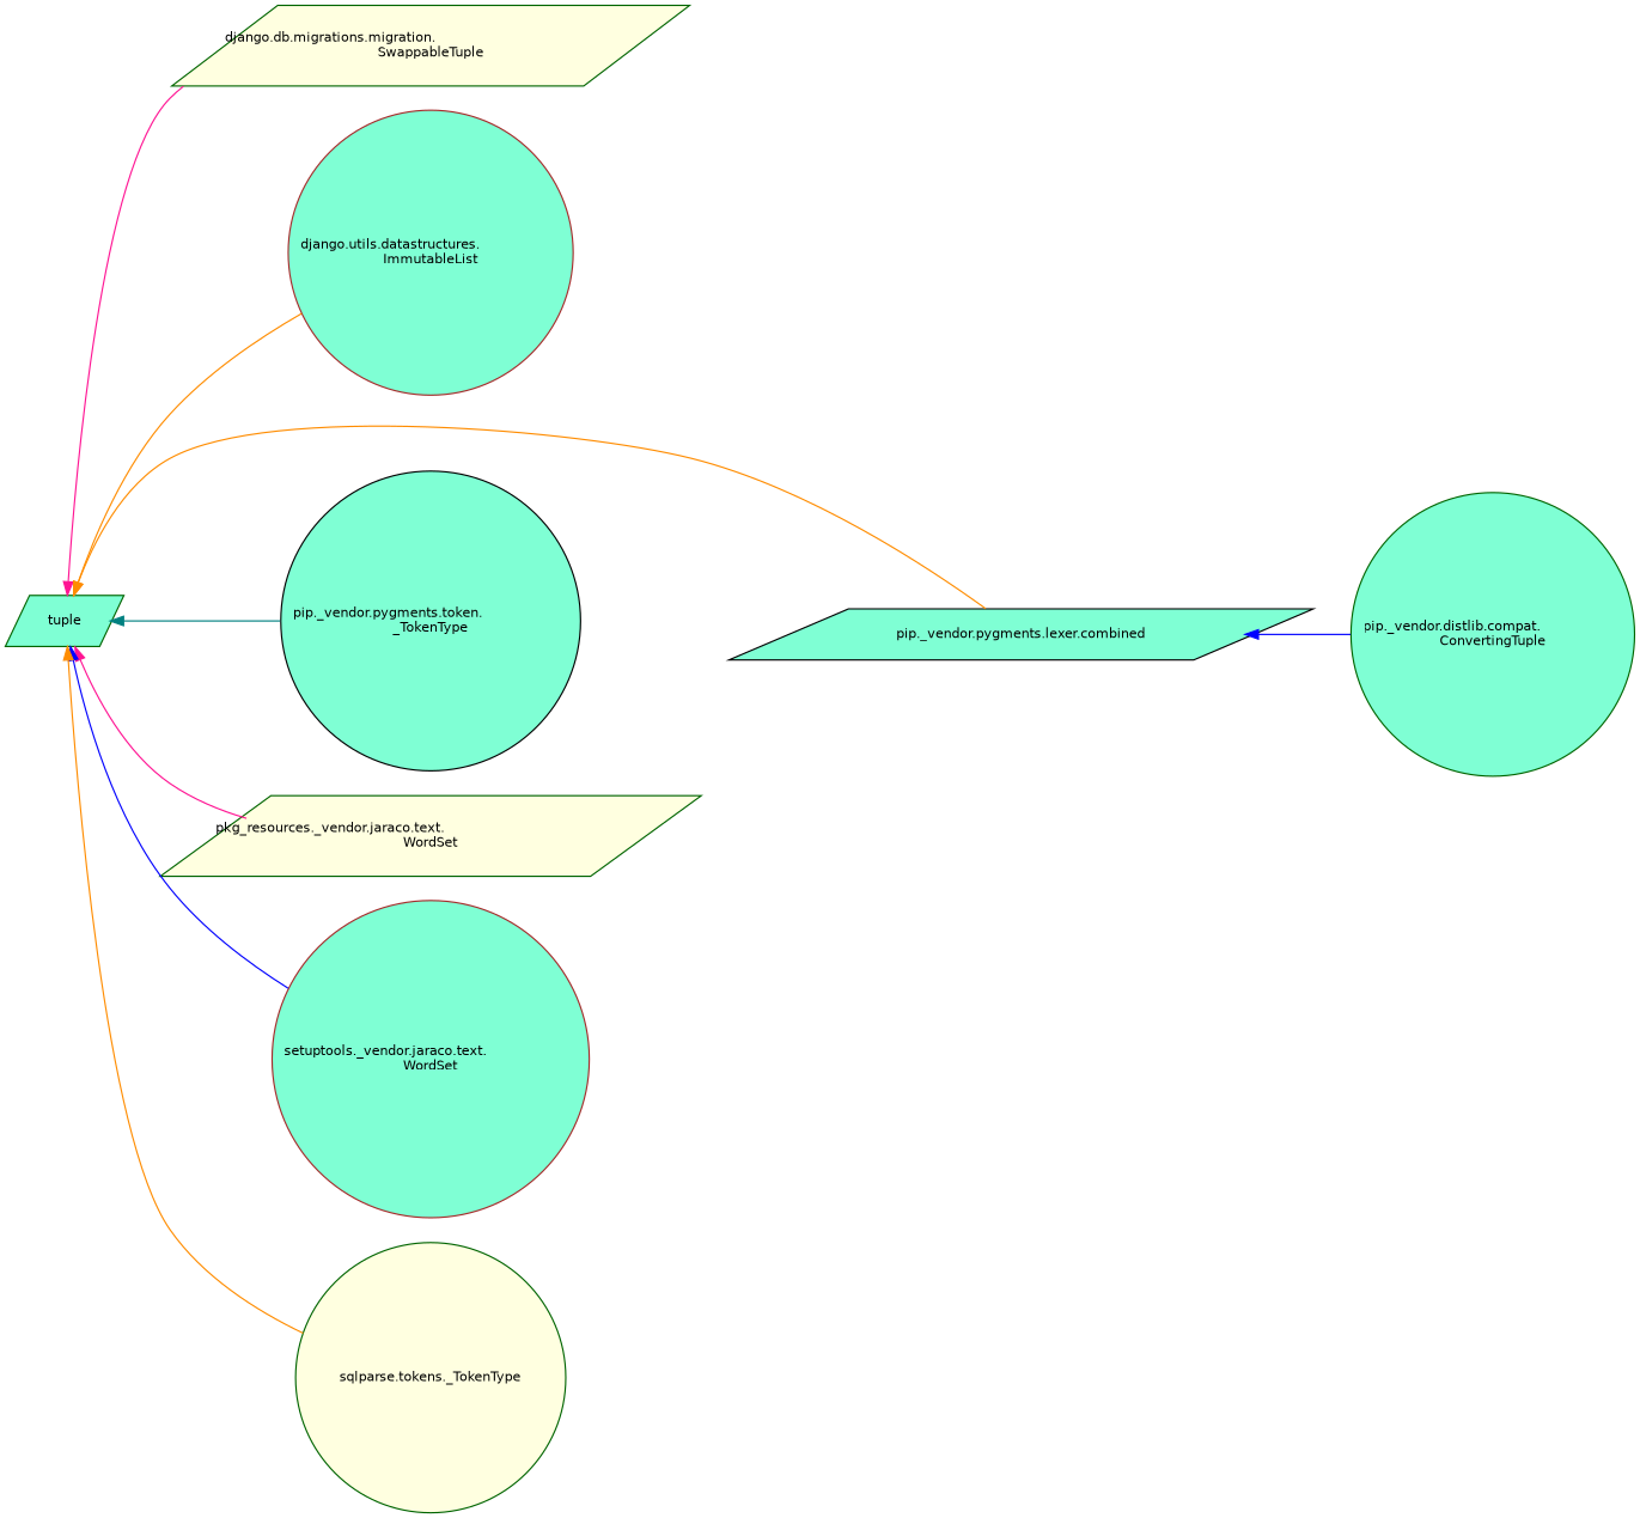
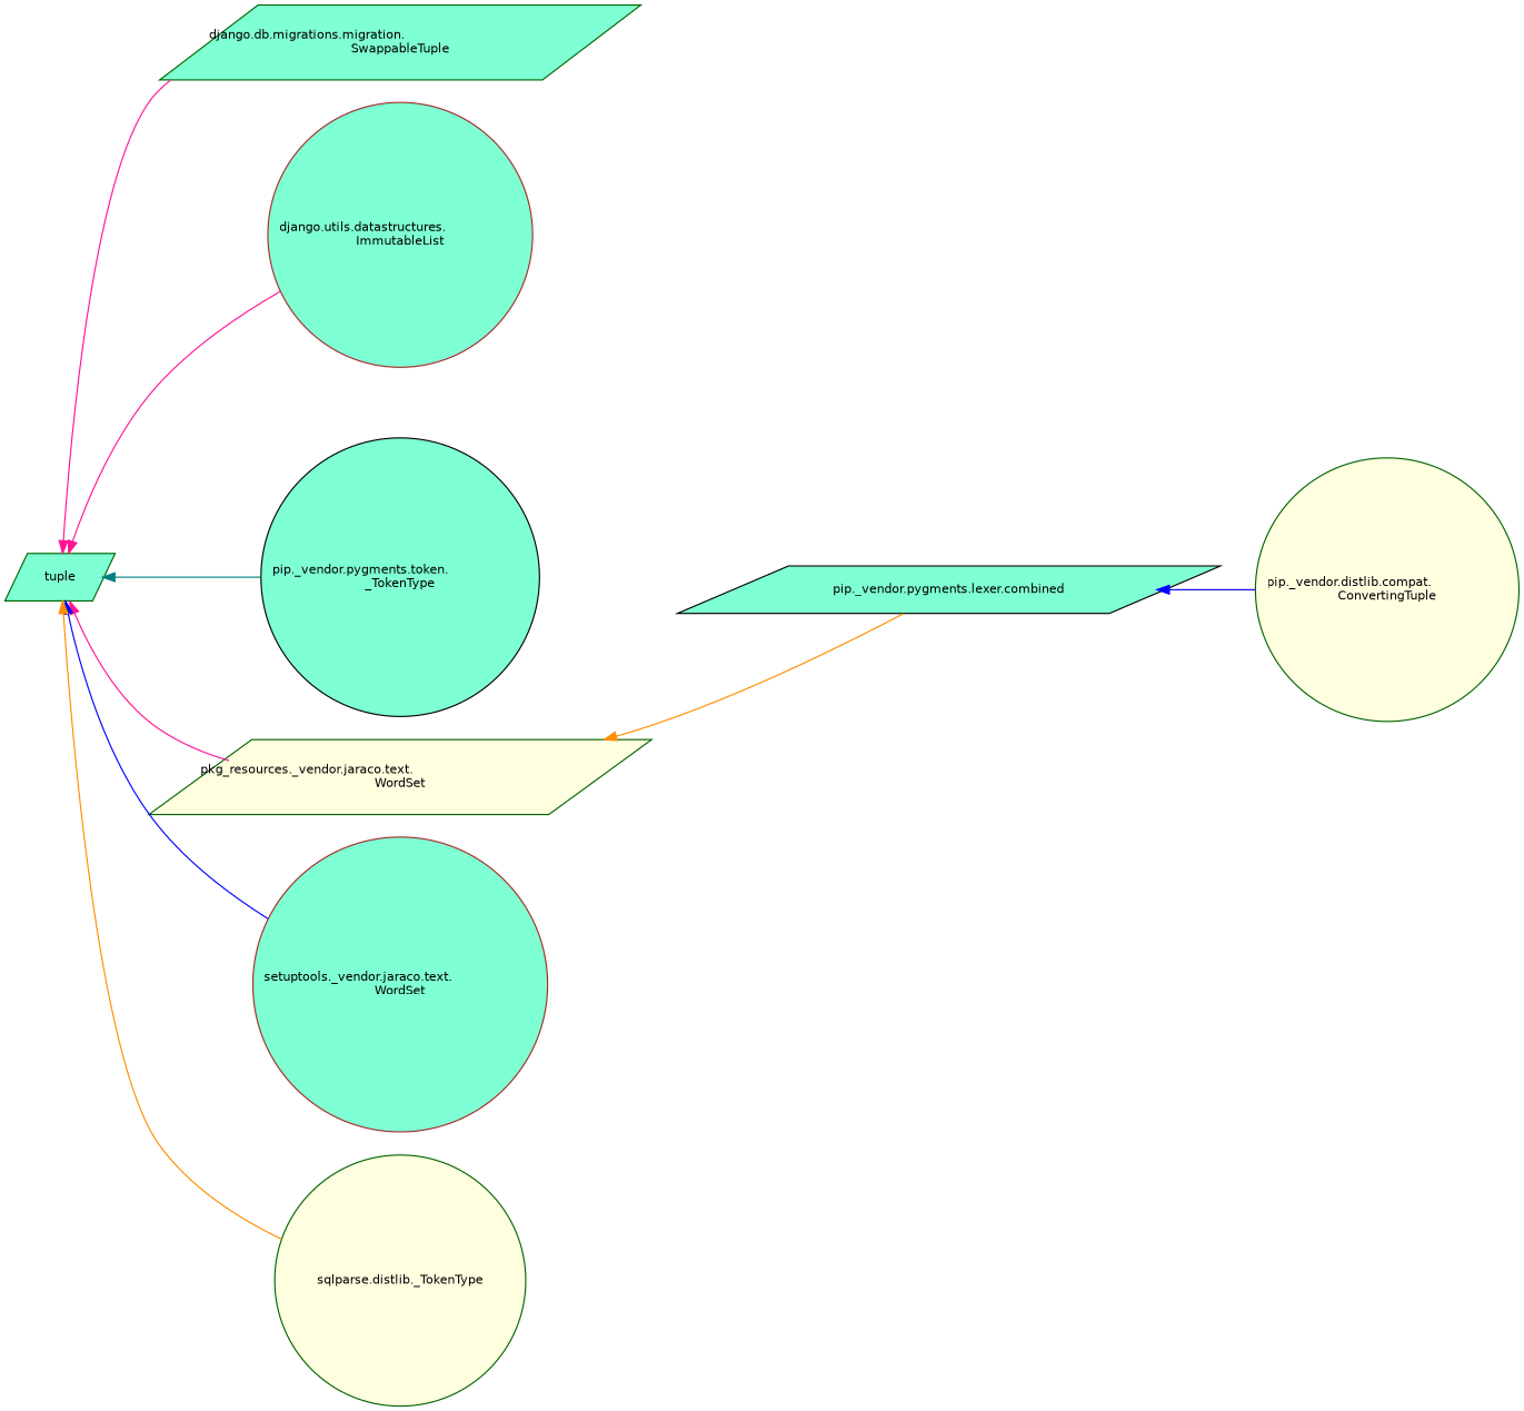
  digraph {
    rankdir=LR
    node [color=darkgreen fillcolor=aquamarine fontname=Helvetica fontsize=10 shape=circle style=filled]
    edge [color=deeppink dir=back fontname=Helvetica fontsize=10 labelfontname=Helvetica labelfontsize=10 style=solid]
    n1 [height=0.2 label=tuple shape=parallelogram width=0.4]
-   n2 [fillcolor=lightyellow height=0.2 label="django.db.migrations.migration.\lSwappableTuple" shape=parallelogram width=0.4]
+   n2 [height=0.2 label="django.db.migrations.migration.\lSwappableTuple" shape=parallelogram width=0.4]
    n3 [color=brown height=0.2 label="django.utils.datastructures.\lImmutableList" width=0.4]
    n4 [color=black height=0.2 label="pip._vendor.pygments.lexer.combined" shape=parallelogram width=0.4]
    n5 [color=black height=0.2 label="pip._vendor.pygments.token.\l_TokenType" width=0.4]
    n6 [fillcolor=lightyellow height=0.2 label="pkg_resources._vendor.jaraco.text.\lWordSet" shape=parallelogram width=0.4]
    n7 [color=brown height=0.2 label="setuptools._vendor.jaraco.text.\lWordSet" width=0.4]
-   n8 [fillcolor=lightyellow height=0.2 label="sqlparse.tokens._TokenType" width=0.4]
-   n9 [height=0.2 label="pip._vendor.distlib.compat.\lConvertingTuple" width=0.4]
+   n8 [fillcolor=lightyellow height=0.2 label="sqlparse.distlib._TokenType" width=0.4]
+   n9 [fillcolor=lightyellow height=0.2 label="pip._vendor.distlib.compat.\lConvertingTuple" width=0.4]
    n1 -> n2
-   n1 -> n3 [color=darkorange]
-   n1 -> n4 [color=darkorange]
+   n1 -> n3
+   n6 -> n4 [color=darkorange]
    n1 -> n5 [color=teal]
    n1 -> n6
    n1 -> n7 [color=blue]
    n1 -> n8 [color=darkorange]
    n4 -> n9 [color=blue]
  }
